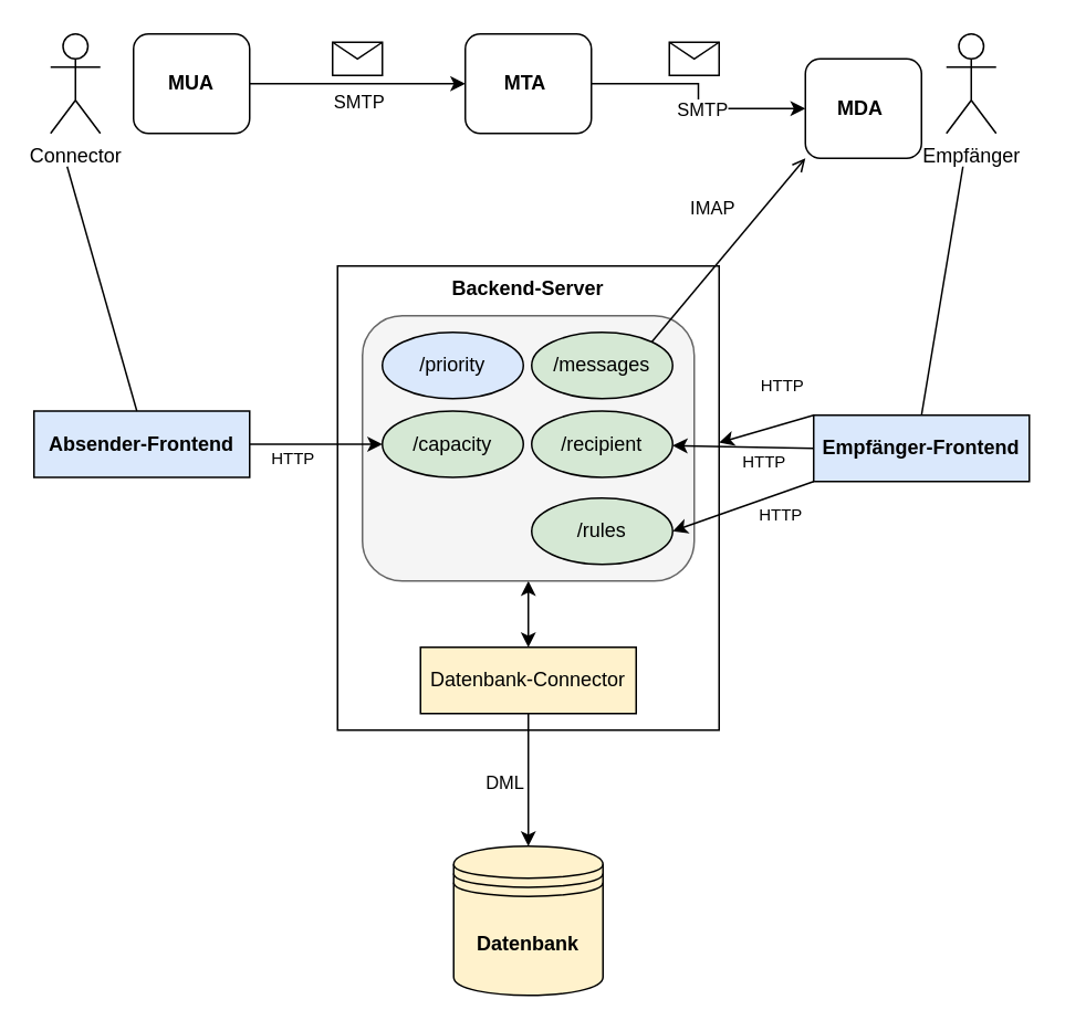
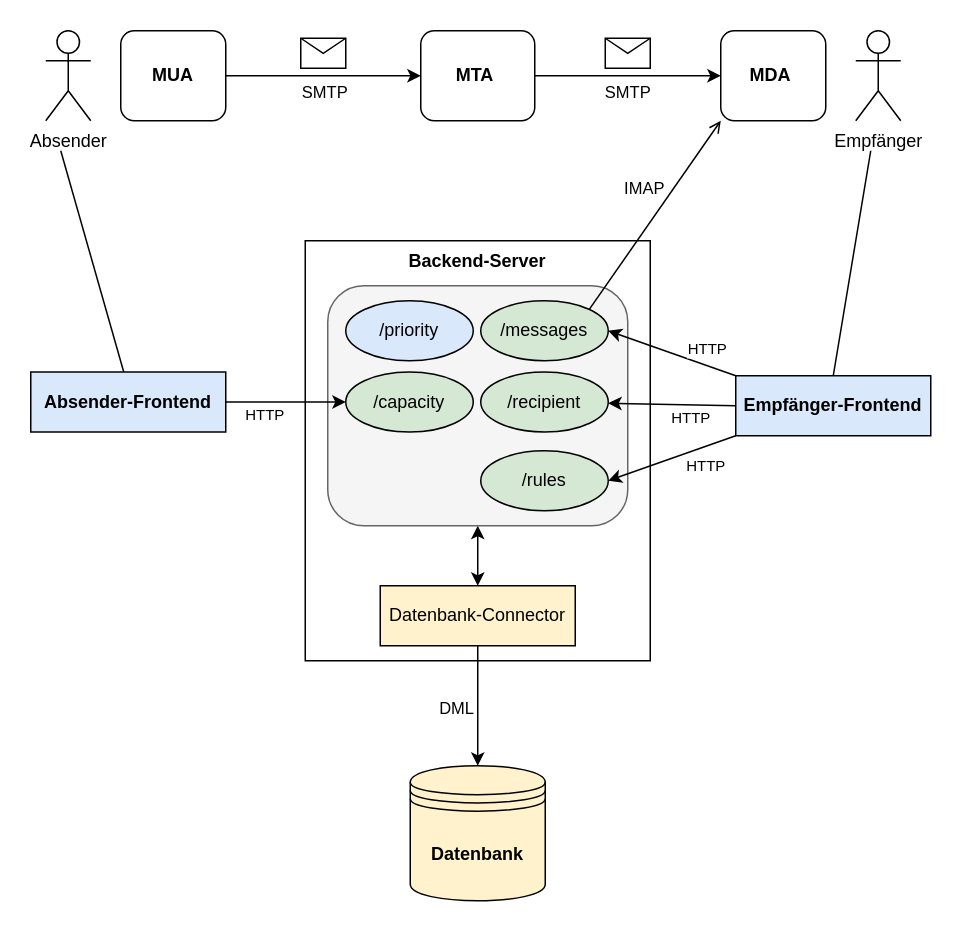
  <mxCell id="0" />
  <mxCell id="1" parent="0" />
  <mxCell id="2" value="Backend-Server" style="rounded=0;whiteSpace=wrap;html=1;verticalAlign=top;fontStyle=1" vertex="1" parent="1"><mxGeometry x="203" y="160" width="230" height="280" as="geometry" /></mxCell>
  <mxCell id="3" value="Datenbank" style="shape=datastore;whiteSpace=wrap;html=1;fontStyle=1;verticalAlign=middle;align=center;fillColor=#fff2cc;strokeColor=#000000;" vertex="1" parent="1"><mxGeometry x="273" y="510" width="90" height="90" as="geometry" /></mxCell>
  <mxCell id="4" value="" style="shape=message;html=1;whiteSpace=wrap;html=1;outlineConnect=0;" vertex="1" parent="1"><mxGeometry x="200" y="25" width="30" height="20" as="geometry" /></mxCell>
  <mxCell id="5" style="edgeStyle=orthogonalEdgeStyle;rounded=0;orthogonalLoop=1;jettySize=auto;html=1;exitX=1;exitY=0.5;exitDx=0;exitDy=0;entryX=0;entryY=0.5;entryDx=0;entryDy=0;" edge="1" parent="1" source="7" target="10"><mxGeometry relative="1" as="geometry" /></mxCell>
  <mxCell id="6" value="SMTP" style="edgeLabel;html=1;align=center;verticalAlign=top;resizable=0;points=[];" vertex="1" connectable="0" parent="5"><mxGeometry x="-0.035" relative="1" as="geometry"><mxPoint x="2" y="-2" as="offset" /></mxGeometry></mxCell>
  <mxCell id="7" value="MUA" style="rounded=1;whiteSpace=wrap;html=1;fontStyle=1" vertex="1" parent="1"><mxGeometry x="80" y="20" width="70" height="60" as="geometry" /></mxCell>
  <mxCell id="8" style="edgeStyle=orthogonalEdgeStyle;rounded=0;orthogonalLoop=1;jettySize=auto;html=1;exitX=1;exitY=0.5;exitDx=0;exitDy=0;entryX=0;entryY=0.5;entryDx=0;entryDy=0;" edge="1" parent="1" source="10" target="11"><mxGeometry relative="1" as="geometry" /></mxCell>
  <mxCell id="9" value="SMTP" style="edgeLabel;html=1;align=center;verticalAlign=top;resizable=0;points=[];" vertex="1" connectable="0" parent="8"><mxGeometry x="-0.048" relative="1" as="geometry"><mxPoint x="2" y="-2" as="offset" /></mxGeometry></mxCell>
  <mxCell id="10" value="MTA&amp;nbsp;" style="rounded=1;whiteSpace=wrap;html=1;fontStyle=1;align=center;" vertex="1" parent="1"><mxGeometry x="280" y="20" width="76" height="60" as="geometry" /></mxCell>
- <mxCell id="11" value="MDA&amp;nbsp;" style="rounded=1;whiteSpace=wrap;html=1;fontStyle=1" vertex="1" parent="1"><mxGeometry x="485" y="35" width="70" height="60" as="geometry" /></mxCell>
+ <mxCell id="11" value="MDA&amp;nbsp;" style="rounded=1;whiteSpace=wrap;html=1;fontStyle=1" vertex="1" parent="1"><mxGeometry x="480" y="20" width="70" height="60" as="geometry" /></mxCell>
  <mxCell id="12" value="" style="shape=message;html=1;whiteSpace=wrap;html=1;outlineConnect=0;" vertex="1" parent="1"><mxGeometry x="403" y="25" width="30" height="20" as="geometry" /></mxCell>
  <mxCell id="13" value="" style="endArrow=none;startArrow=classic;html=1;rounded=0;entryX=0.5;entryY=1;entryDx=0;entryDy=0;exitX=0.5;exitY=0;exitDx=0;exitDy=0;startFill=1;endFill=0;" edge="1" parent="1" source="3" target="21"><mxGeometry width="50" height="50" relative="1" as="geometry"><mxPoint x="500" y="580" as="sourcePoint" /><mxPoint x="550" y="530" as="targetPoint" /></mxGeometry></mxCell>
  <mxCell id="14" value="DML" style="edgeLabel;html=1;align=right;verticalAlign=middle;resizable=0;points=[];" vertex="1" connectable="0" parent="13"><mxGeometry x="-0.032" relative="1" as="geometry"><mxPoint x="-2" as="offset" /></mxGeometry></mxCell>
  <mxCell id="15" value="Empfänger" style="shape=umlActor;verticalLabelPosition=bottom;verticalAlign=top;html=1;outlineConnect=0;" vertex="1" parent="1"><mxGeometry x="570" y="20" width="30" height="60" as="geometry" /></mxCell>
- <mxCell id="16" value="Connector" style="shape=umlActor;verticalLabelPosition=bottom;verticalAlign=top;html=1;outlineConnect=0;" vertex="1" parent="1"><mxGeometry x="30" y="20" width="30" height="60" as="geometry" /></mxCell>
+ <mxCell id="16" value="Absender" style="shape=umlActor;verticalLabelPosition=bottom;verticalAlign=top;html=1;outlineConnect=0;" vertex="1" parent="1"><mxGeometry x="30" y="20" width="30" height="60" as="geometry" /></mxCell>
  <mxCell id="17" value="Absender-Frontend" style="rounded=0;whiteSpace=wrap;html=1;fontStyle=1;verticalAlign=middle;fillColor=#dae8fc;strokeColor=#000000;" vertex="1" parent="1"><mxGeometry x="20" y="247.5" width="130" height="40" as="geometry" /></mxCell>
  <mxCell id="18" style="edgeStyle=none;rounded=0;orthogonalLoop=1;jettySize=auto;html=1;exitX=0.5;exitY=1;exitDx=0;exitDy=0;entryX=0.5;entryY=0;entryDx=0;entryDy=0;startArrow=classic;startFill=1;endArrow=classic;endFill=1;strokeWidth=1;" edge="1" parent="1" source="19" target="21"><mxGeometry relative="1" as="geometry" /></mxCell>
  <mxCell id="19" value="" style="rounded=1;whiteSpace=wrap;html=1;strokeColor=#666666;fillColor=#f5f5f5;fontColor=#333333;" vertex="1" parent="1"><mxGeometry x="218" y="190" width="200" height="160" as="geometry" /></mxCell>
  <mxCell id="20" value="/priority" style="ellipse;whiteSpace=wrap;html=1;fillColor=#dae8fc;strokeColor=#000000;" vertex="1" parent="1"><mxGeometry x="230" y="200" width="85" height="40" as="geometry" /></mxCell>
  <mxCell id="21" value="Datenbank-Connector" style="whiteSpace=wrap;html=1;fillColor=#fff2cc;strokeColor=#000000;" vertex="1" parent="1"><mxGeometry x="253" y="390" width="130" height="40" as="geometry" /></mxCell>
- <mxCell id="22" style="edgeStyle=none;rounded=0;orthogonalLoop=1;jettySize=auto;html=1;exitX=0;exitY=0;exitDx=0;exitDy=0;startArrow=none;startFill=0;endArrow=classic;endFill=1;strokeWidth=1;" edge="1" parent="1" source="26" target="2"><mxGeometry relative="1" as="geometry" /></mxCell>
+ <mxCell id="22" style="edgeStyle=none;rounded=0;orthogonalLoop=1;jettySize=auto;html=1;exitX=0;exitY=0;exitDx=0;exitDy=0;entryX=1;entryY=0.5;entryDx=0;entryDy=0;startArrow=none;startFill=0;endArrow=classic;endFill=1;strokeWidth=1;" edge="1" parent="1" source="26" target="28"><mxGeometry relative="1" as="geometry" /></mxCell>
  <mxCell id="23" style="edgeStyle=none;rounded=0;orthogonalLoop=1;jettySize=auto;html=1;exitX=0;exitY=0.5;exitDx=0;exitDy=0;startArrow=none;startFill=0;endArrow=classic;endFill=1;strokeWidth=1;" edge="1" parent="1"><mxGeometry relative="1" as="geometry"><mxPoint x="490" y="270" as="sourcePoint" /><mxPoint x="404.963" y="268.333" as="targetPoint" /></mxGeometry></mxCell>
  <mxCell id="24" value="HTTP" style="edgeLabel;html=1;align=center;verticalAlign=top;resizable=0;points=[];fontSize=10;" vertex="1" connectable="0" parent="23"><mxGeometry x="-0.246" y="1" relative="1" as="geometry"><mxPoint x="2" y="-4" as="offset" /></mxGeometry></mxCell>
  <mxCell id="25" style="edgeStyle=none;rounded=0;orthogonalLoop=1;jettySize=auto;html=1;exitX=0;exitY=1;exitDx=0;exitDy=0;entryX=1;entryY=0.5;entryDx=0;entryDy=0;startArrow=none;startFill=0;endArrow=classic;endFill=1;strokeWidth=1;" edge="1" parent="1" source="26" target="30"><mxGeometry relative="1" as="geometry" /></mxCell>
  <mxCell id="26" value="Empfänger-Frontend" style="rounded=0;whiteSpace=wrap;html=1;fontStyle=1;verticalAlign=middle;fillColor=#dae8fc;strokeColor=#000000;" vertex="1" parent="1"><mxGeometry x="490" y="250" width="130" height="40" as="geometry" /></mxCell>
  <mxCell id="27" value="/capacity" style="ellipse;whiteSpace=wrap;html=1;fillColor=#d5e8d4;strokeColor=#000000;" vertex="1" parent="1"><mxGeometry x="230" y="247.5" width="85" height="40" as="geometry" /></mxCell>
  <mxCell id="28" value="/messages" style="ellipse;whiteSpace=wrap;html=1;fillColor=#d5e8d4;strokeColor=#000000;" vertex="1" parent="1"><mxGeometry x="320" y="200" width="85" height="40" as="geometry" /></mxCell>
  <mxCell id="29" style="rounded=0;orthogonalLoop=1;jettySize=auto;html=1;exitX=1;exitY=0;exitDx=0;exitDy=0;entryX=0;entryY=1;entryDx=0;entryDy=0;endArrow=open;" edge="1" parent="1" source="28" target="11"><mxGeometry relative="1" as="geometry"><mxPoint x="511.25" y="90" as="sourcePoint" /><mxPoint x="518.75" y="160" as="targetPoint" /></mxGeometry></mxCell>
  <mxCell id="30" value="/rules" style="ellipse;whiteSpace=wrap;html=1;fillColor=#d5e8d4;strokeColor=#000000;" vertex="1" parent="1"><mxGeometry x="320" y="300" width="85" height="40" as="geometry" /></mxCell>
  <mxCell id="31" value="/recipient" style="ellipse;whiteSpace=wrap;html=1;fillColor=#d5e8d4;strokeColor=#000000;" vertex="1" parent="1"><mxGeometry x="320" y="247.5" width="85" height="40" as="geometry" /></mxCell>
  <mxCell id="32" style="edgeStyle=none;rounded=0;orthogonalLoop=1;jettySize=auto;html=1;exitX=1;exitY=0.5;exitDx=0;exitDy=0;startArrow=none;startFill=0;endArrow=classic;endFill=1;strokeWidth=1;" edge="1" parent="1" source="17" target="27"><mxGeometry relative="1" as="geometry" /></mxCell>
  <mxCell id="33" value="HTTP" style="edgeLabel;html=1;align=center;verticalAlign=top;resizable=0;points=[];fontSize=10;" vertex="1" connectable="0" parent="32"><mxGeometry x="-0.218" relative="1" as="geometry"><mxPoint x="-6" y="-4" as="offset" /></mxGeometry></mxCell>
  <mxCell id="34" value="" style="endArrow=none;startArrow=none;html=1;rounded=0;strokeWidth=1;exitX=0.5;exitY=0;exitDx=0;exitDy=0;startFill=0;endFill=0;" edge="1" parent="1"><mxGeometry width="50" height="50" relative="1" as="geometry"><mxPoint x="82" y="247.5" as="sourcePoint" /><mxPoint x="40" y="100" as="targetPoint" /></mxGeometry></mxCell>
  <mxCell id="35" value="" style="endArrow=none;startArrow=none;html=1;rounded=0;strokeWidth=1;exitX=0.5;exitY=0;exitDx=0;exitDy=0;startFill=0;endFill=0;" edge="1" parent="1" source="26"><mxGeometry width="50" height="50" relative="1" as="geometry"><mxPoint x="620" y="240" as="sourcePoint" /><mxPoint x="580" y="100" as="targetPoint" /></mxGeometry></mxCell>
  <mxCell id="36" value="HTTP" style="edgeLabel;html=1;align=center;verticalAlign=top;resizable=0;points=[];fontSize=10;" vertex="1" connectable="0" parent="1"><mxGeometry x="469.082" y="298.004" as="geometry" /></mxCell>
  <mxCell id="37" value="HTTP" style="edgeLabel;html=1;align=center;verticalAlign=top;resizable=0;points=[];fontSize=10;" vertex="1" connectable="0" parent="1"><mxGeometry x="470.082" y="220.004" as="geometry" /></mxCell>
  <mxCell id="38" value="IMAP" style="edgeLabel;html=1;align=center;verticalAlign=top;resizable=0;points=[];" vertex="1" connectable="0" parent="1"><mxGeometry x="428.998" y="112" as="geometry" /></mxCell>
